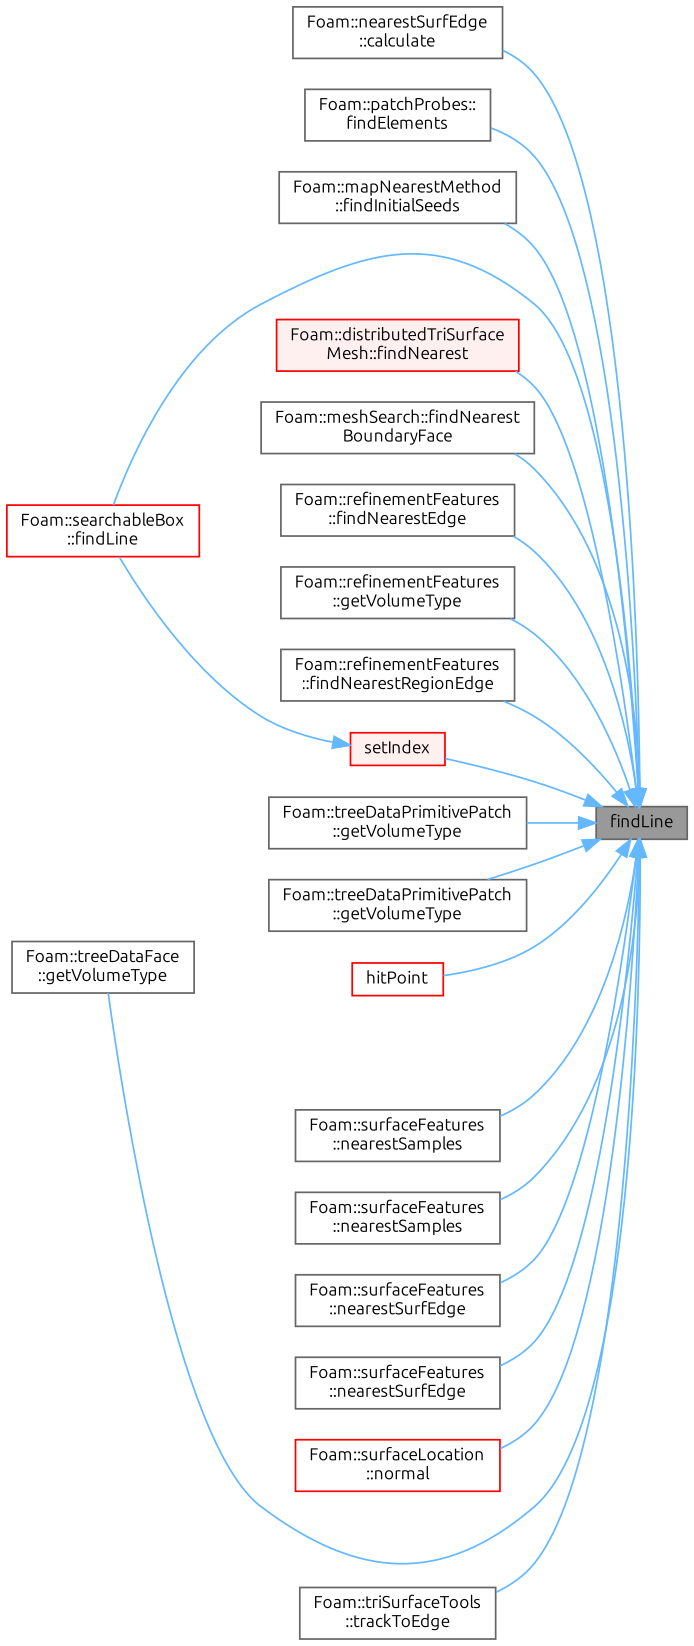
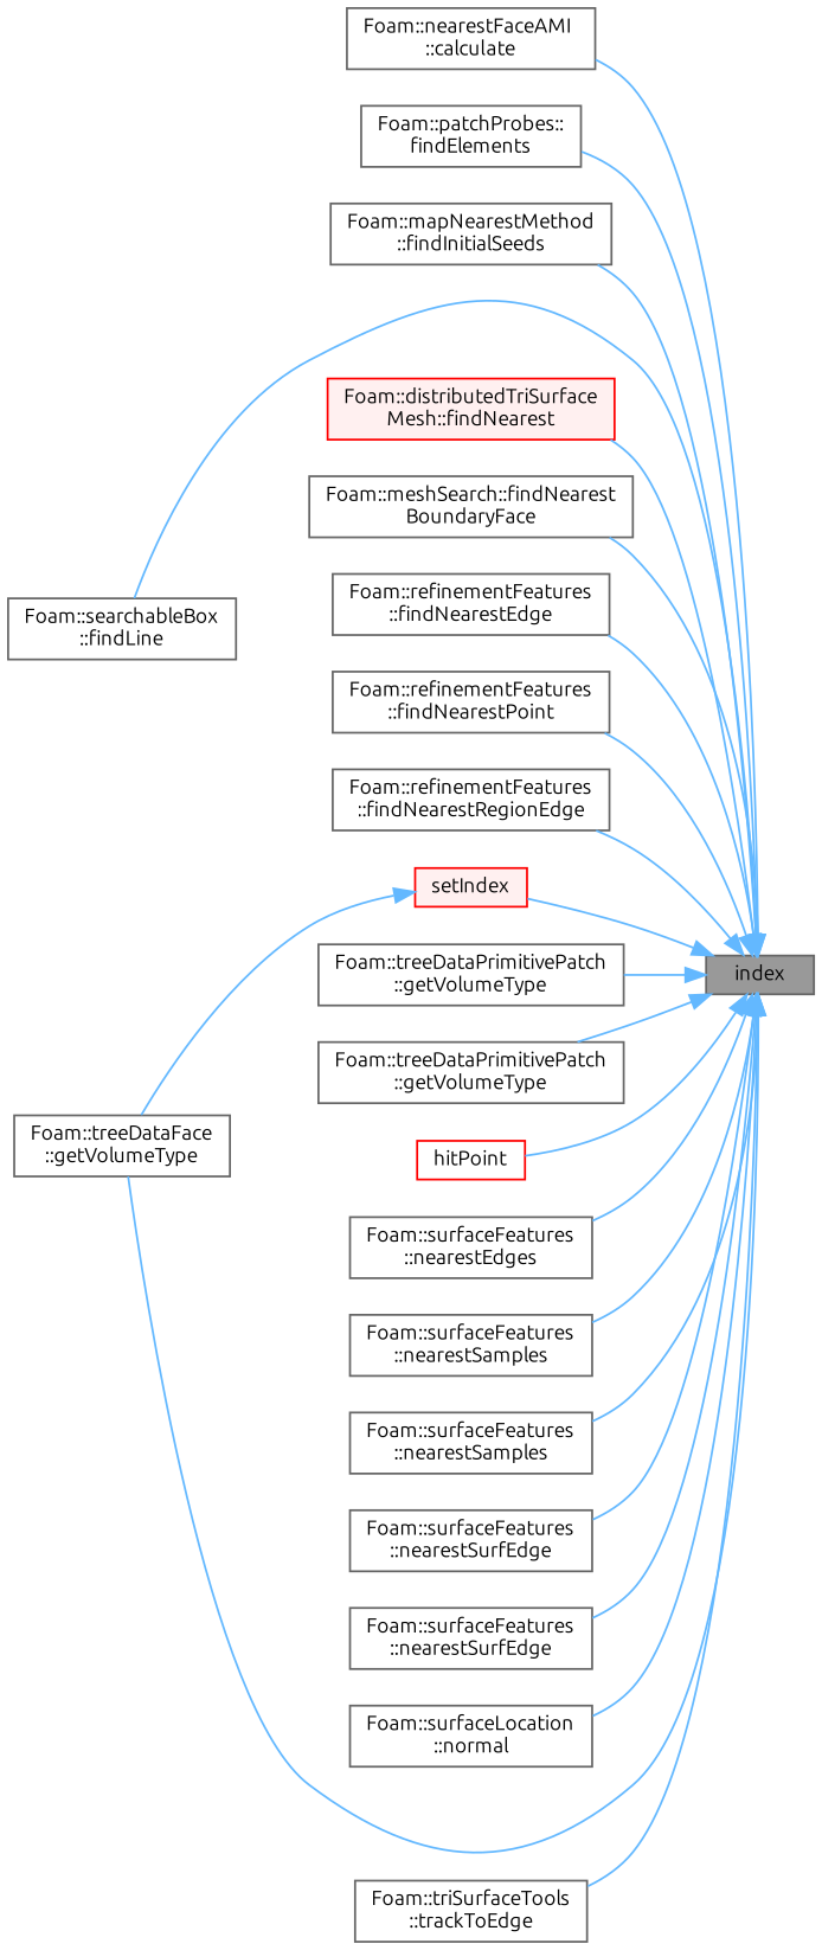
  digraph {
    fontname=Ubuntu
    rankdir=RL
    node [color=grey40 fillcolor=white fontname=Ubuntu fontsize=10 shape=box style=filled]
    edge [color=steelblue1 dir=back fontname=Ubuntu fontsize=10 labelfontname=Helvetica labelfontsize=10 style=solid]
-   n1 [color=gray40 fillcolor=grey60 fontcolor=black height=0.2 label=findLine width=0.4]
-   n2 [height=0.2 label="Foam::nearestSurfEdge\l::calculate" width=0.4]
+   n1 [color=gray40 fillcolor=grey60 fontcolor=black height=0.2 label=index width=0.4]
+   n2 [height=0.2 label="Foam::nearestFaceAMI\l::calculate" width=0.4]
    n3 [height=0.2 label="Foam::patchProbes::\lfindElements" width=0.4]
    n4 [height=0.2 label="Foam::mapNearestMethod\l::findInitialSeeds" width=0.4]
-   n5 [color=red height=0.2 label="Foam::searchableBox\l::findLine" width=0.4]
+   n5 [height=0.2 label="Foam::searchableBox\l::findLine" width=0.4]
    n6 [color=red fillcolor="#FFF0F0" height=0.2 label="Foam::distributedTriSurface\lMesh::findNearest" width=0.4]
    n7 [height=0.2 label="Foam::meshSearch::findNearest\lBoundaryFace" width=0.4]
    n8 [height=0.2 label="Foam::refinementFeatures\l::findNearestEdge" width=0.4]
-   n9 [height=0.2 label="Foam::refinementFeatures\l::getVolumeType" width=0.4]
+   n9 [height=0.2 label="Foam::refinementFeatures\l::findNearestPoint" width=0.4]
    n10 [height=0.2 label="Foam::refinementFeatures\l::findNearestRegionEdge" width=0.4]
    n11 [height=0.2 label="Foam::treeDataFace\l::getVolumeType" width=0.4]
    n12 [height=0.2 label="Foam::treeDataPrimitivePatch\l::getVolumeType" width=0.4]
    n13 [height=0.2 label="Foam::treeDataPrimitivePatch\l::getVolumeType" width=0.4]
    n14 [color=red height=0.2 label=hitPoint width=0.4]
+   n15 [height=0.2 label="Foam::surfaceFeatures\l::nearestEdges" width=0.4]
    n16 [height=0.2 label="Foam::surfaceFeatures\l::nearestSamples" width=0.4]
    n17 [height=0.2 label="Foam::surfaceFeatures\l::nearestSamples" width=0.4]
    n18 [height=0.2 label="Foam::surfaceFeatures\l::nearestSurfEdge" width=0.4]
    n19 [height=0.2 label="Foam::surfaceFeatures\l::nearestSurfEdge" width=0.4]
-   n20 [color=red height=0.2 label="Foam::surfaceLocation\l::normal" width=0.4]
+   n20 [height=0.2 label="Foam::surfaceLocation\l::normal" width=0.4]
    n21 [color=red fillcolor="#FFF0F0" height=0.2 label=setIndex width=0.4]
    n22 [height=0.2 label="Foam::triSurfaceTools\l::trackToEdge" width=0.4]
    n1 -> n2
    n1 -> n3
    n1 -> n4
    n1 -> n5
    n1 -> n6
    n1 -> n7
    n1 -> n8
    n1 -> n9
    n1 -> n10
    n1 -> n11
    n1 -> n12
    n1 -> n13
    n1 -> n14
+   n1 -> n15
    n1 -> n16
    n1 -> n17
    n1 -> n18
    n1 -> n19
    n1 -> n20
    n1 -> n21
    n1 -> n22
-   n21 -> n5
+   n21 -> n11
  }
